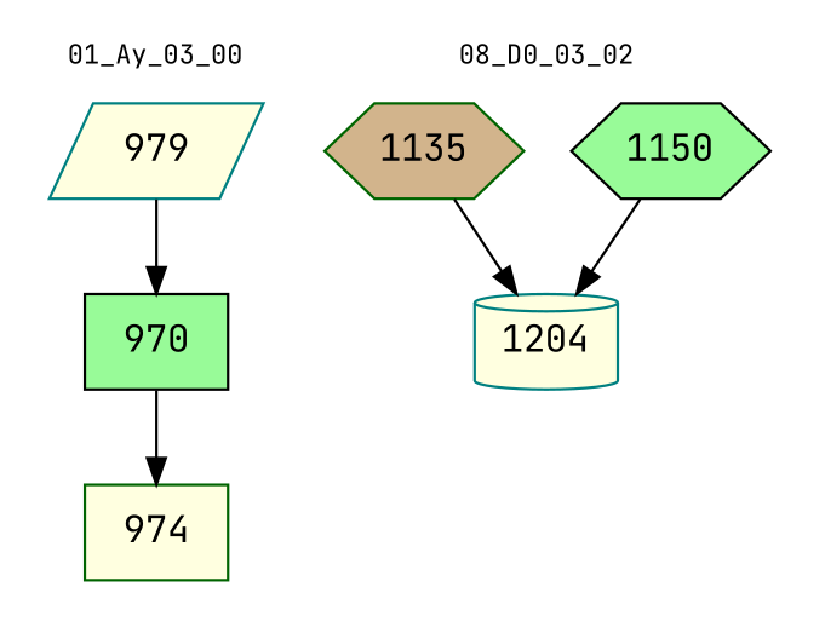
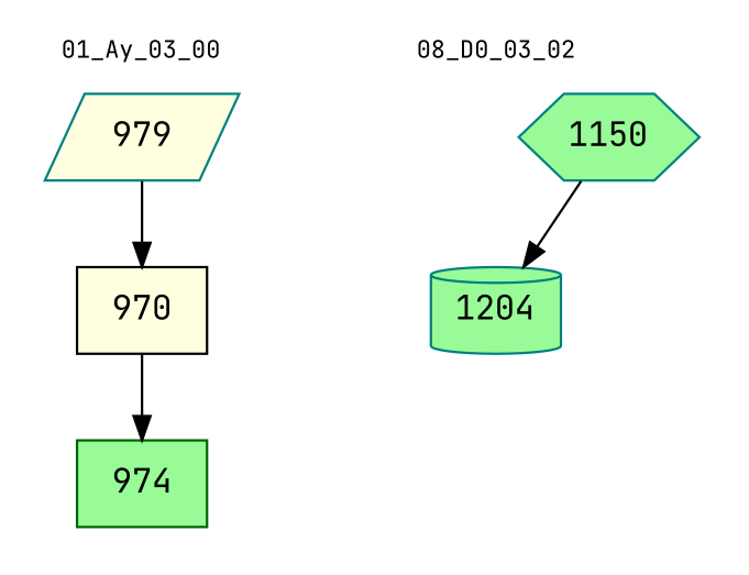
  digraph {
    fontname="JetBrains Mono"
    node [color=teal fillcolor=lightyellow fontname="JetBrains Mono" shape=box style=filled]
    edge [color=black fontname="JetBrains Mono"]
    n1 [label=979 shape=parallelogram]
-   n2 [color=black fillcolor=palegreen label=970]
-   n3 [color=darkgreen label=974]
-   n4 [color=black fillcolor=palegreen label=1150 shape=hexagon]
-   n5 [color=darkgreen fillcolor=tan label=1135 shape=hexagon]
-   n6 [label=1204 shape=cylinder]
+   n2 [color=black label=970]
+   n3 [color=darkgreen fillcolor=palegreen label=974]
+   n4 [fillcolor=palegreen label=1150 shape=hexagon]
+   n6 [fillcolor=palegreen label=1204 shape=cylinder]
    subgraph cluster_1 {
      color=white
      fontsize=10
      label="01_Ay_03_00"
      n1
      n2
      n3
    }
    subgraph cluster_2 {
      color=white
      fontsize=10
      label="08_D0_03_02"
      n4
-     n5
      n6
    }
    n1 -> n2
    n2 -> n3
    n4 -> n6
-   n5 -> n6
  }
